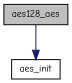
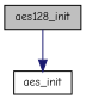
  digraph {
    rankdir=TB
    fontname="Comic Neue"
    node [color=black fontname="Comic Neue" fontsize=10 shape=record]
-   n1 [fillcolor=grey75 fontcolor=black height=0.2 label=aes128_aes style=filled width=0.4]
+   n1 [fillcolor=grey75 fontcolor=black height=0.2 label=aes128_init style=filled width=0.4]
    n2 [height=0.2 label=aes_init width=0.4]
    n1 -> n2 [color=midnightblue fontname="Comic Neue" fontsize=10 labelfontname=Helvetica labelfontsize=10 style=solid]
  }
